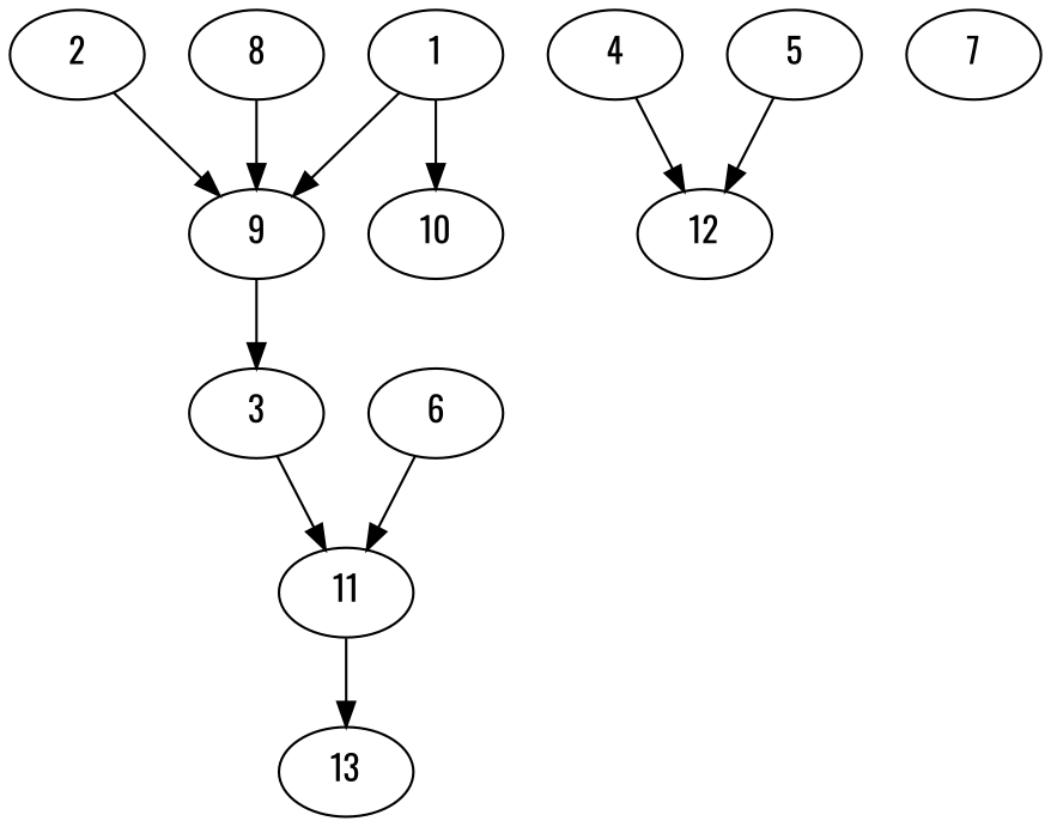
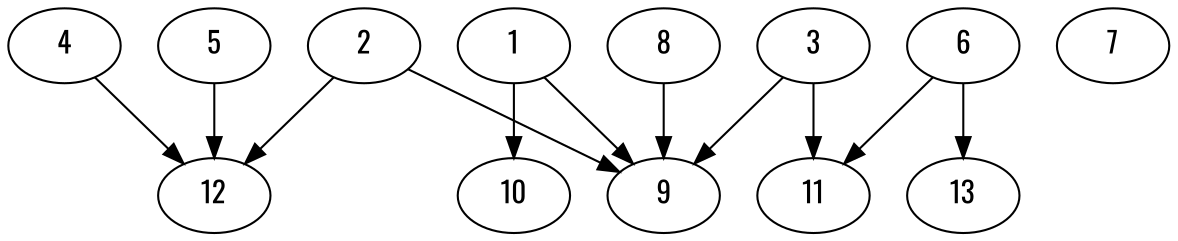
  digraph {
    fontname=Oswald
    node [alpha=0.03 fontname=Oswald]
    edge [fontname=Oswald]
    1 [expect_size=24159232]
    9 [expect_size=50416640]
    10 [alpha=0.09 expect_size=51525632]
    2 [alpha=0.02 expect_size=51976192]
    12 [alpha=0.16 expect_size=47626240]
    3 [alpha=0.14 expect_size=28555264]
    11 [alpha=0.00 expect_size=41293824]
    13 [alpha=0.07 expect_size=5622784]
    4 [alpha=0.06 expect_size=29599744]
    5 [alpha=0.20 expect_size=20922368]
    6 [alpha=0.19 expect_size=41810944]
    7 [alpha=0.16 expect_size=49899520]
    8 [expect_size=15909888]
    1 -> 9
    1 -> 10
    2 -> 9
-   9 -> 3
+   2 -> 12
+   3 -> 9
    3 -> 11
-   11 -> 13
+   6 -> 13
    4 -> 12
    5 -> 12
    6 -> 11
    8 -> 9
  }
